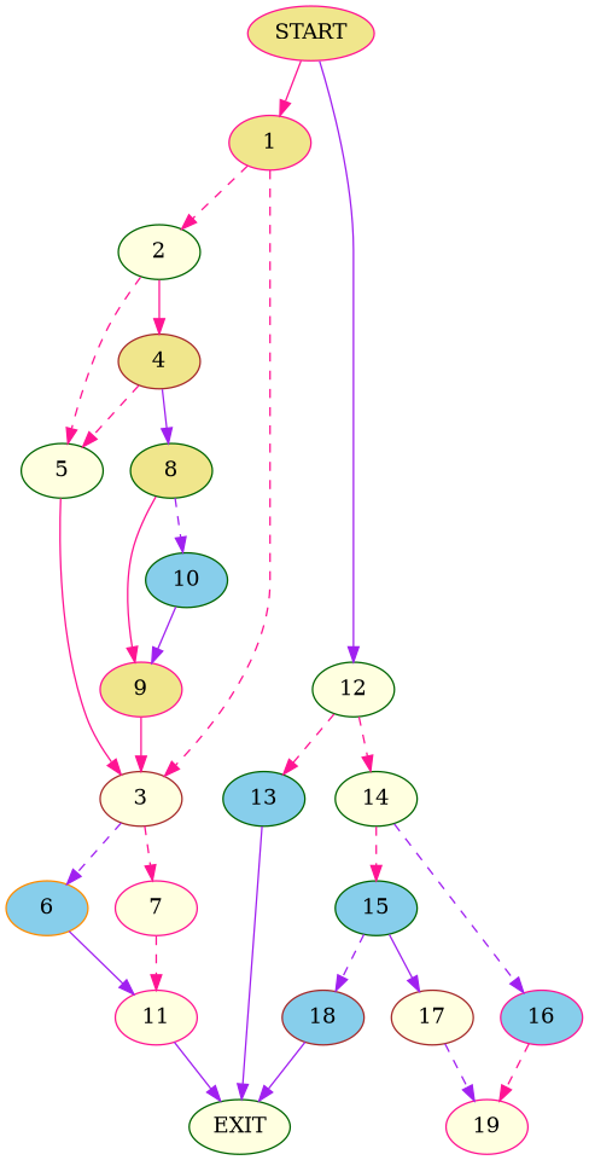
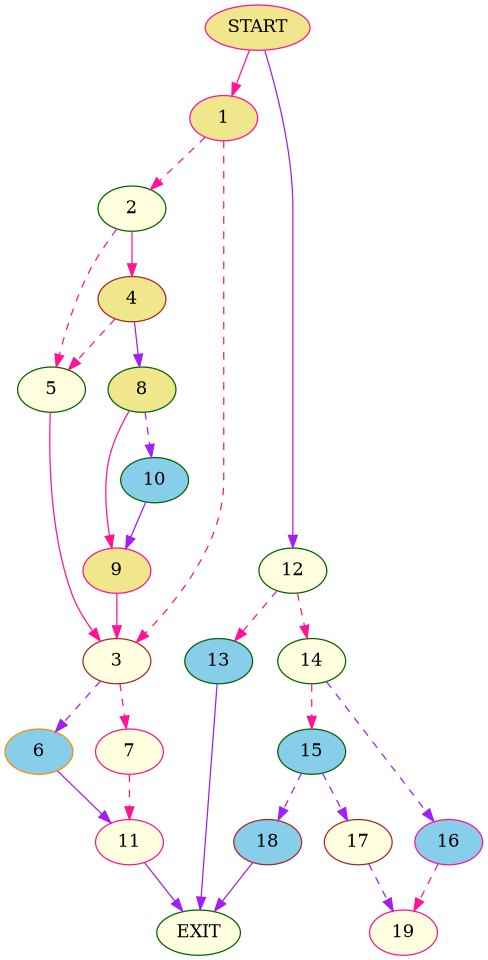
  digraph {
    node [color=darkgreen fillcolor=lightyellow style=filled]
    edge [color=deeppink style=dashed]
    n1 [color=deeppink fillcolor=khaki label=START]
    1 [color=deeppink fillcolor=khaki]
    12
    2
    3 [color=brown]
    13 [fillcolor=skyblue]
    14
    n8 [label=EXIT]
    4 [color=brown fillcolor=khaki]
    5
    6 [color=darkorange fillcolor=skyblue]
    7 [color=deeppink]
    8 [fillcolor=khaki]
    11 [color=deeppink]
    9 [color=deeppink fillcolor=khaki]
    10 [fillcolor=skyblue]
    15 [fillcolor=skyblue]
    16 [color=deeppink fillcolor=skyblue]
    17 [color=brown]
    18 [color=brown fillcolor=skyblue]
    19 [color=deeppink]
    n1 -> 1 [style=solid]
    n1 -> 12 [color=purple style=solid]
    1 -> 2
    1 -> 3
    12 -> 13
    12 -> 14
    2 -> 4 [style=solid]
    2 -> 5
    3 -> 6 [color=purple]
    3 -> 7
    13 -> n8 [color=purple style=solid]
    14 -> 15
    14 -> 16 [color=purple]
    4 -> 5
    4 -> 8 [color=purple style=solid]
    5 -> 3 [style=solid]
    6 -> 11 [color=purple style=solid]
    7 -> 11
    8 -> 9 [style=solid]
    8 -> 10 [color=purple]
    11 -> n8 [color=purple style=solid]
    9 -> 3 [style=solid]
    10 -> 9 [color=purple style=solid]
-   15 -> 17 [color=purple style=solid]
+   15 -> 17 [color=purple]
    15 -> 18 [color=purple]
    16 -> 19
    17 -> 19 [color=purple]
    18 -> n8 [color=purple style=solid]
  }
